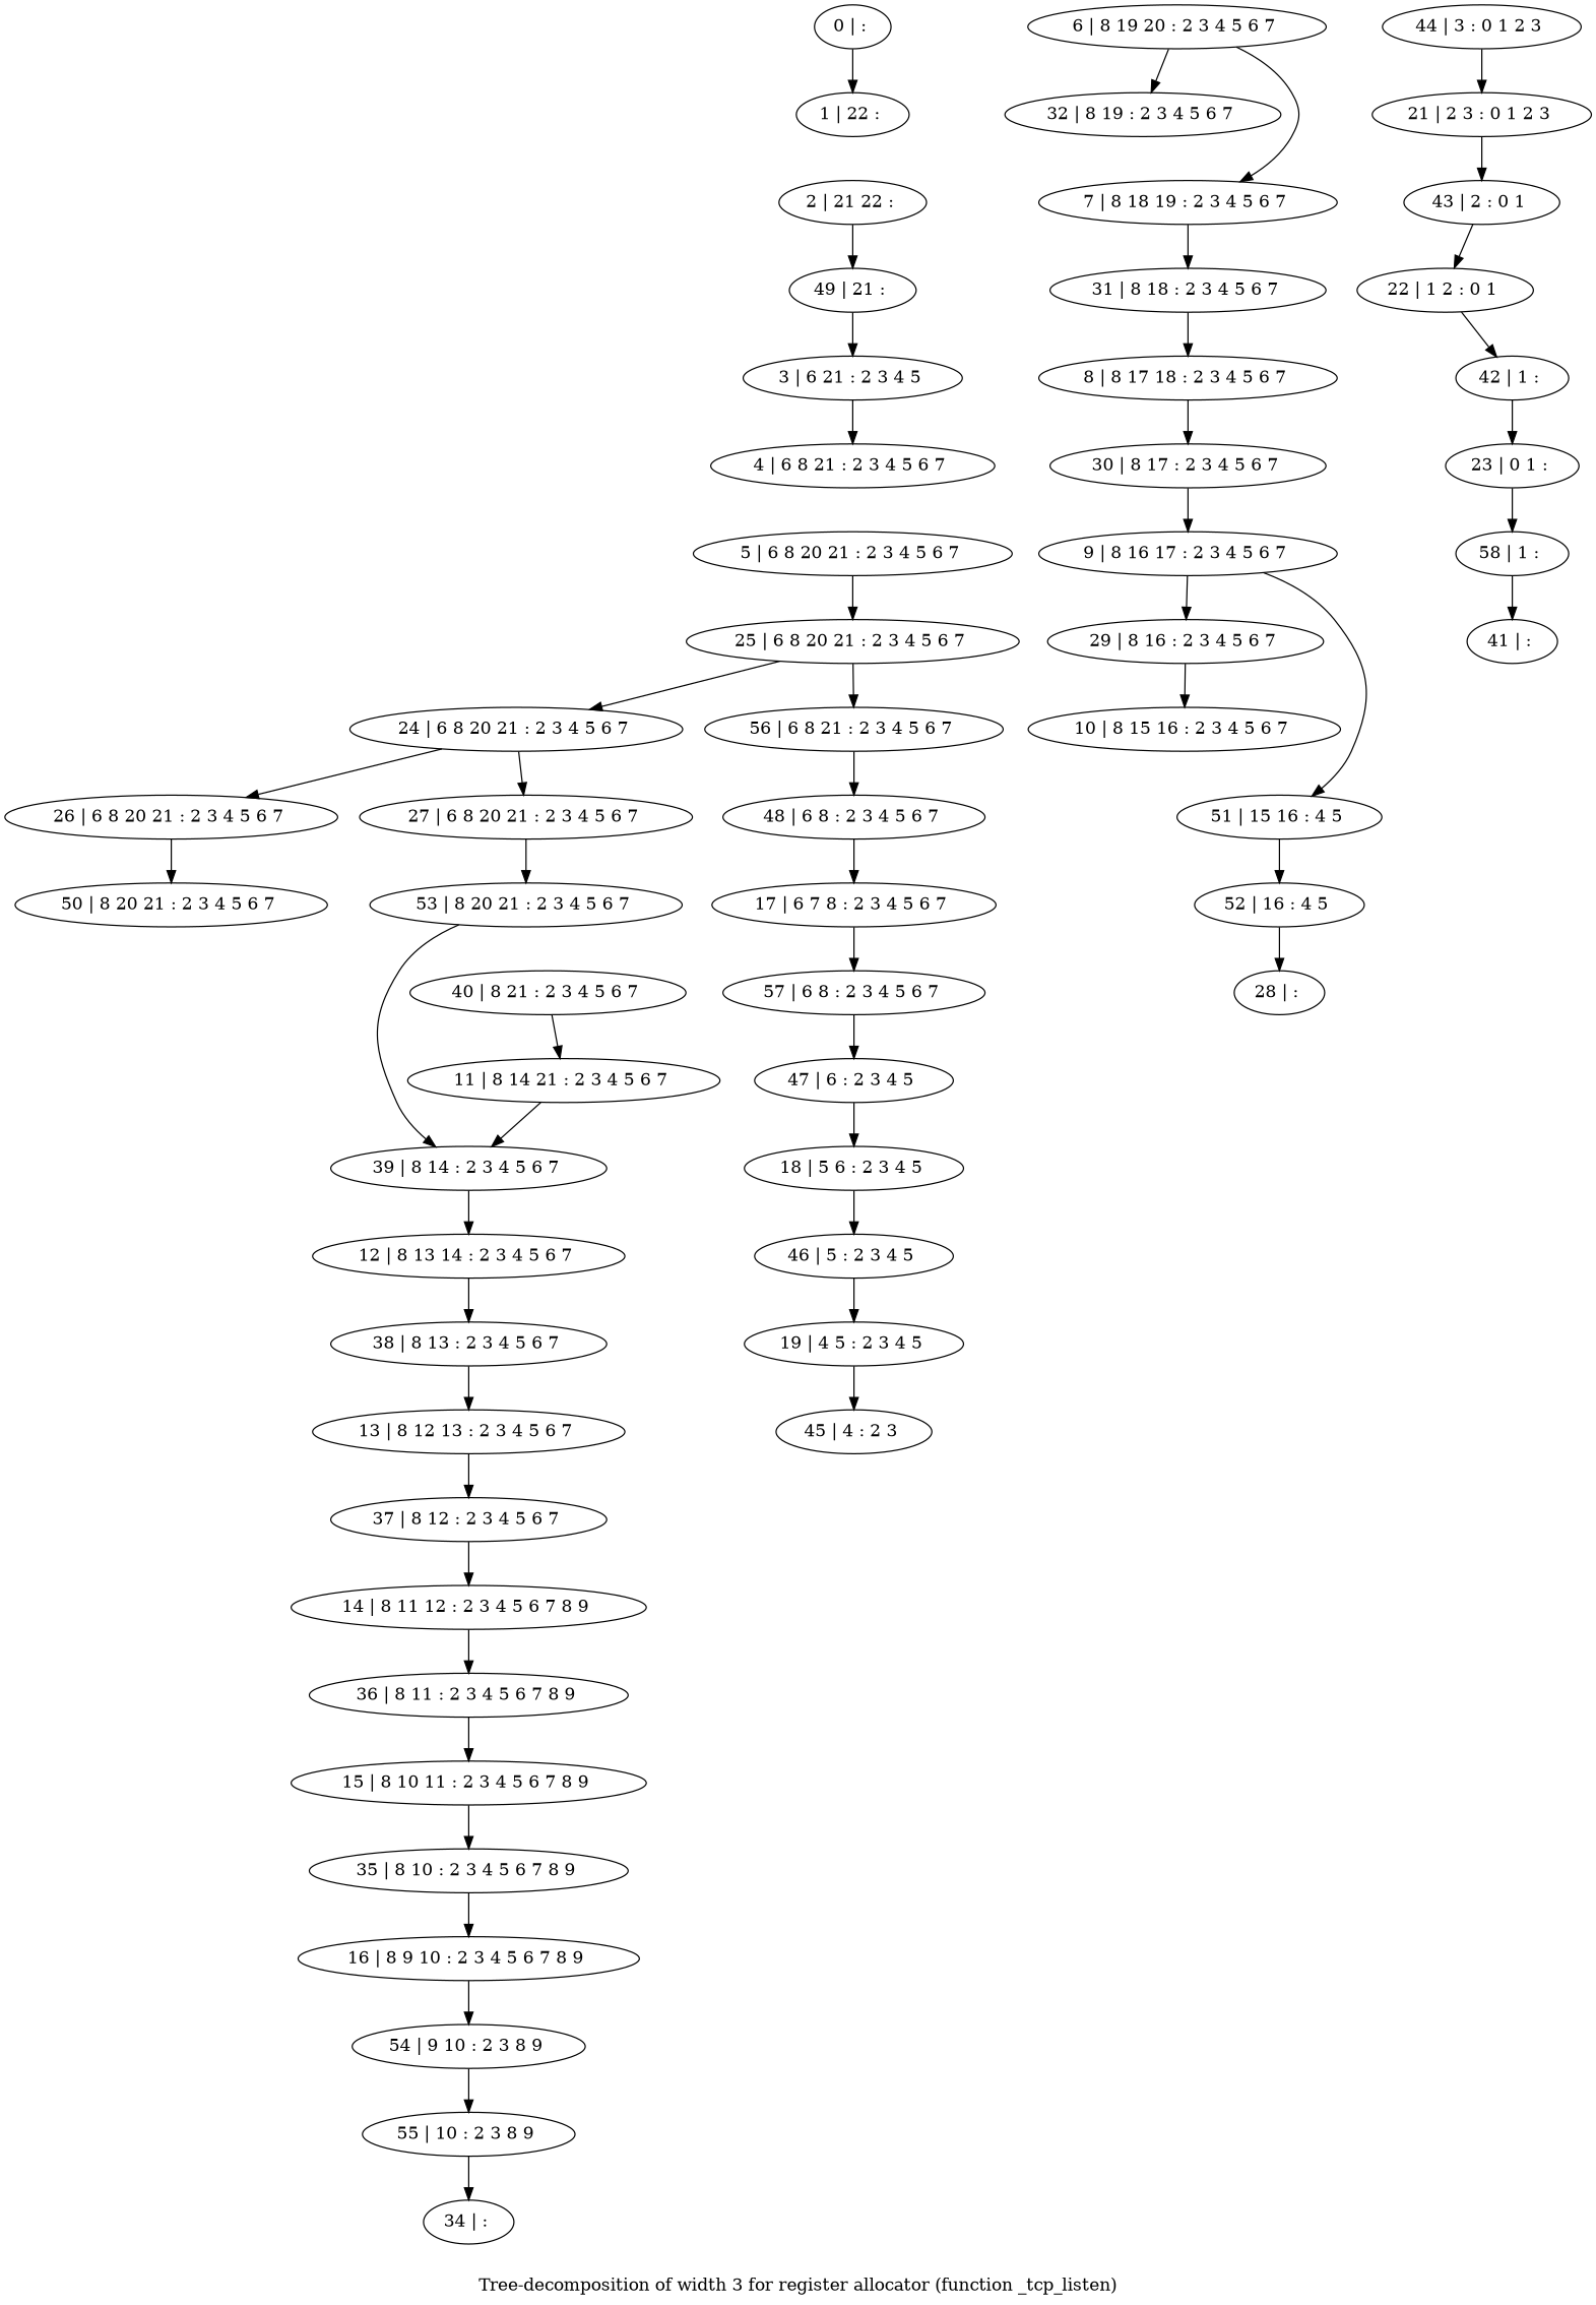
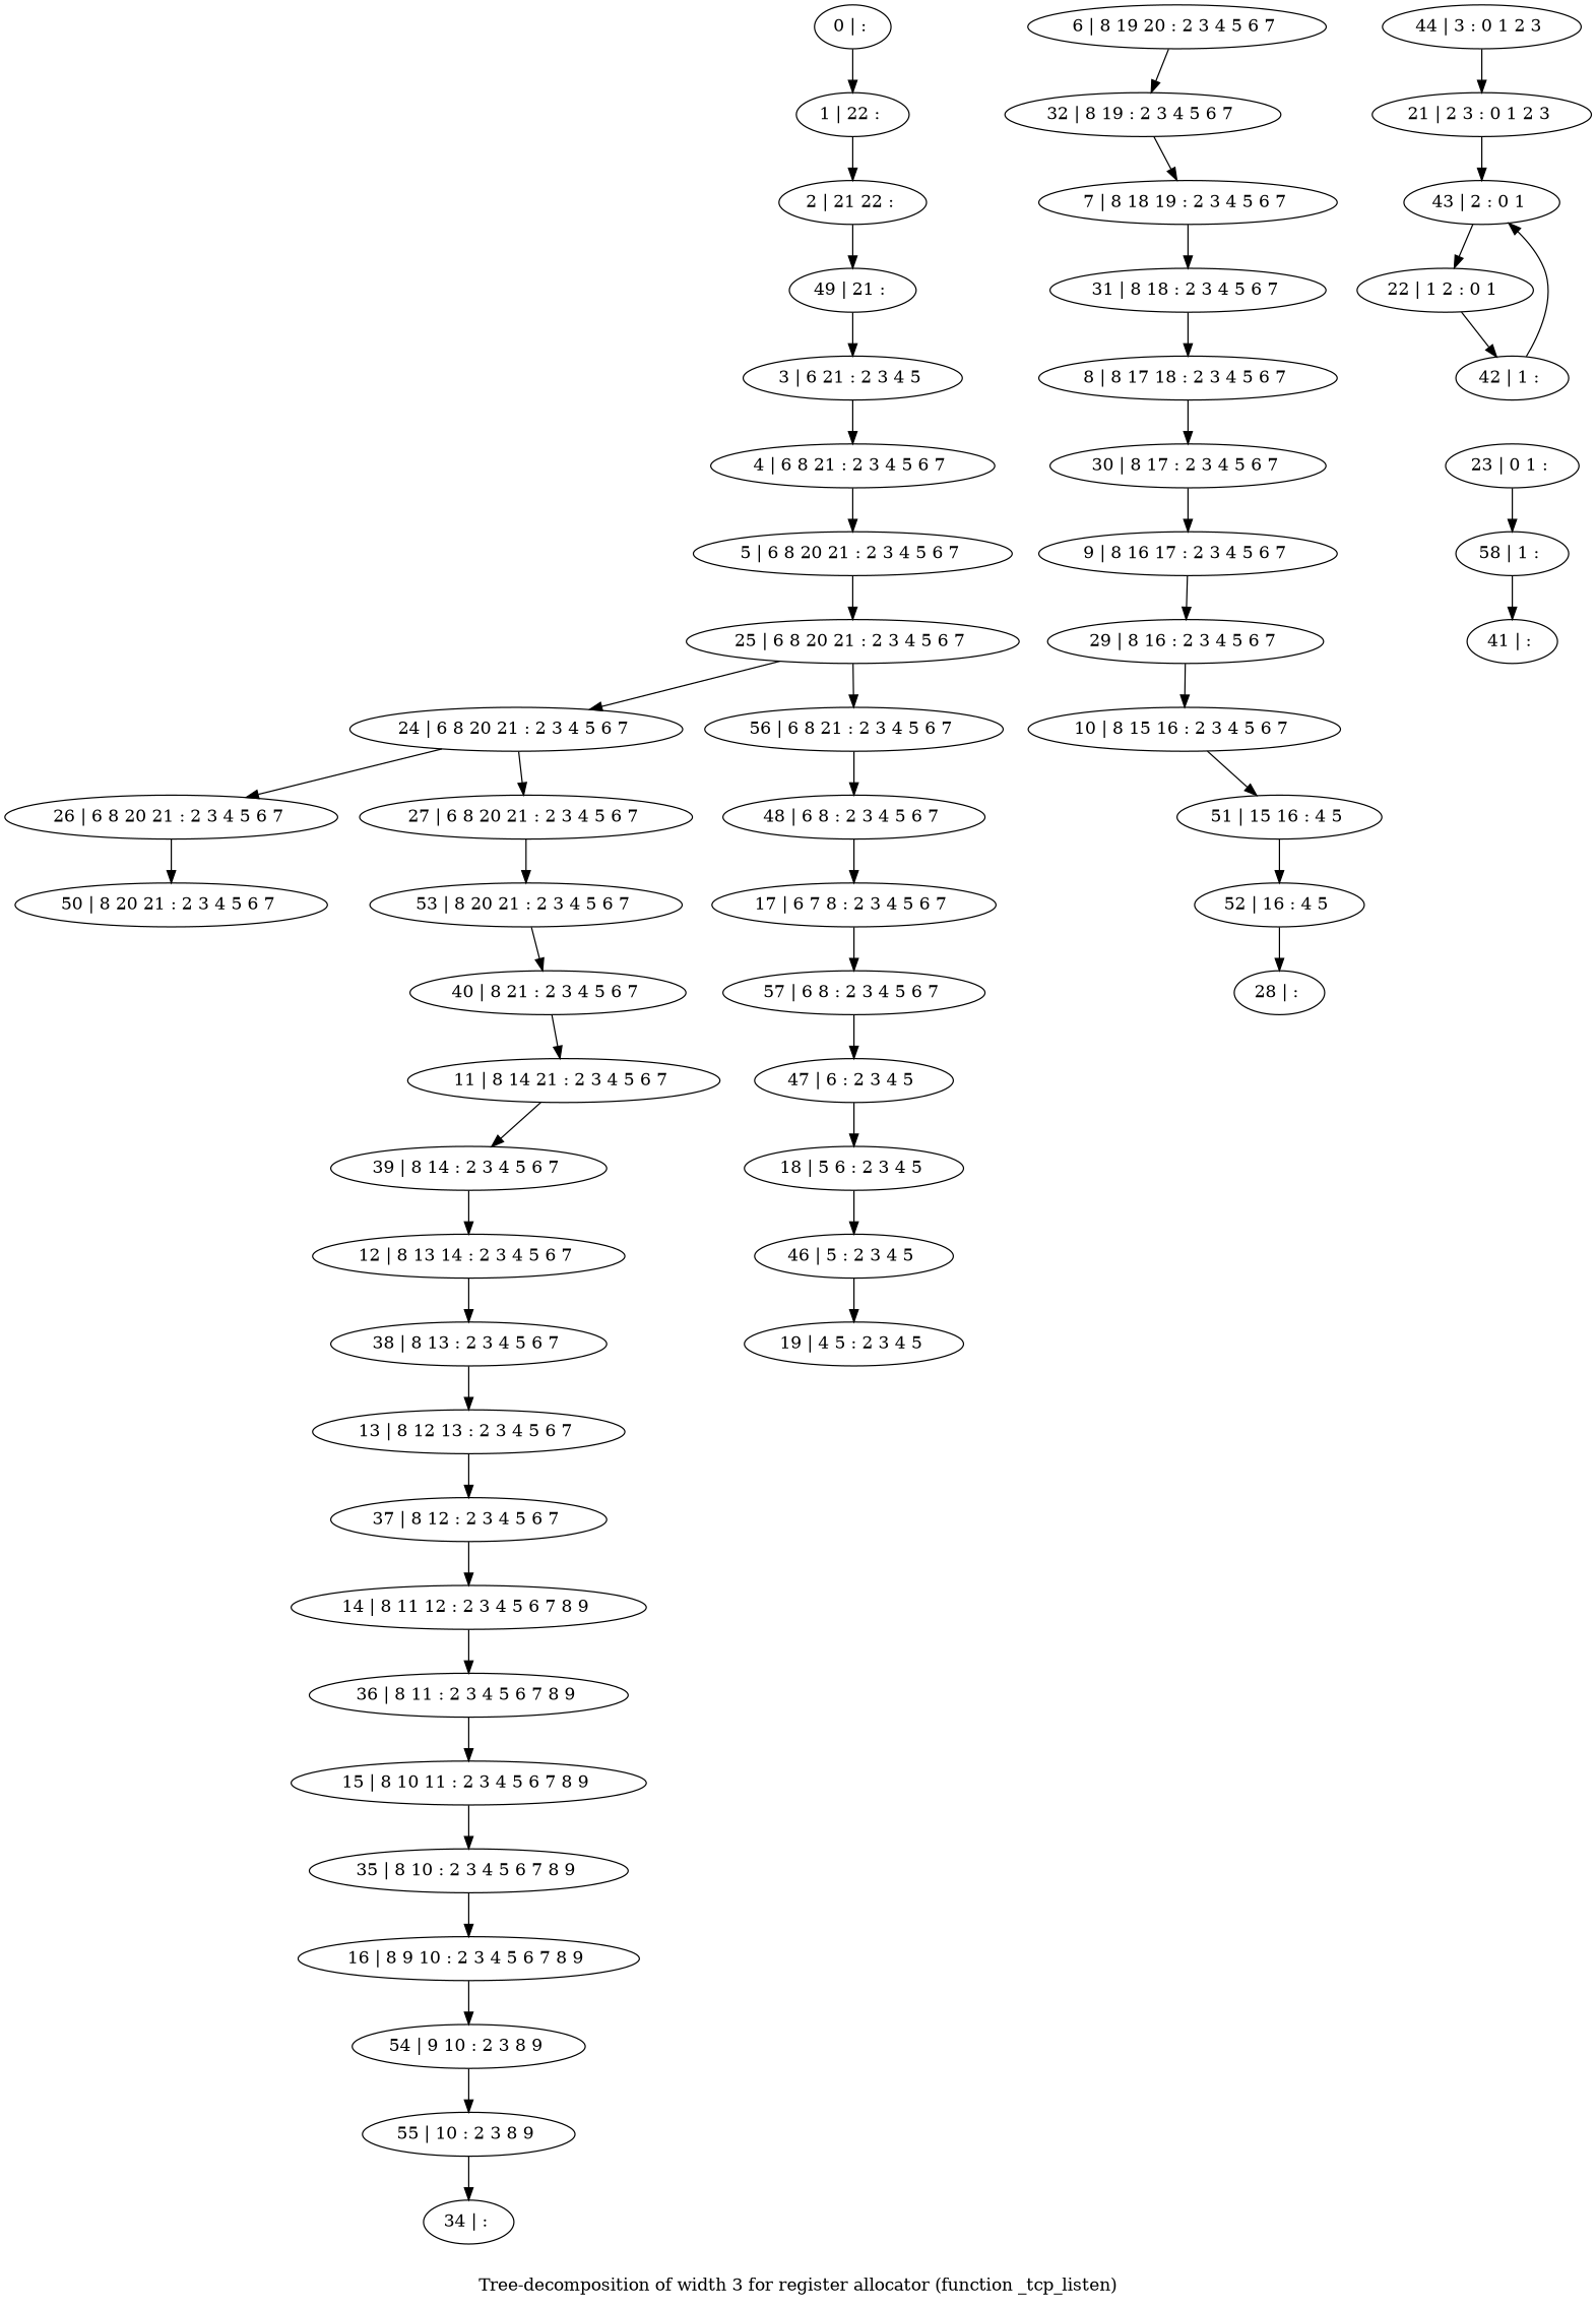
  digraph {
    label="Tree-decomposition of width 3 for register allocator (function _tcp_listen)"
    n1 [label="0 | : "]
    n2 [label="1 | 22 : "]
    n3 [label="2 | 21 22 : "]
    n4 [label="49 | 21 : "]
    n5 [label="3 | 6 21 : 2 3 4 5 "]
    n6 [label="4 | 6 8 21 : 2 3 4 5 6 7 "]
    n7 [label="5 | 6 8 20 21 : 2 3 4 5 6 7 "]
    n8 [label="25 | 6 8 20 21 : 2 3 4 5 6 7 "]
    n9 [label="24 | 6 8 20 21 : 2 3 4 5 6 7 "]
    n10 [label="26 | 6 8 20 21 : 2 3 4 5 6 7 "]
    n11 [label="27 | 6 8 20 21 : 2 3 4 5 6 7 "]
    n12 [label="56 | 6 8 21 : 2 3 4 5 6 7 "]
    n13 [label="6 | 8 19 20 : 2 3 4 5 6 7 "]
    n14 [label="32 | 8 19 : 2 3 4 5 6 7 "]
    n15 [label="7 | 8 18 19 : 2 3 4 5 6 7 "]
    n16 [label="31 | 8 18 : 2 3 4 5 6 7 "]
    n17 [label="8 | 8 17 18 : 2 3 4 5 6 7 "]
    n18 [label="30 | 8 17 : 2 3 4 5 6 7 "]
    n19 [label="9 | 8 16 17 : 2 3 4 5 6 7 "]
    n20 [label="29 | 8 16 : 2 3 4 5 6 7 "]
    n21 [label="10 | 8 15 16 : 2 3 4 5 6 7 "]
    n22 [label="51 | 15 16 : 4 5 "]
    n23 [label="52 | 16 : 4 5 "]
    n24 [label="11 | 8 14 21 : 2 3 4 5 6 7 "]
    n25 [label="39 | 8 14 : 2 3 4 5 6 7 "]
    n26 [label="12 | 8 13 14 : 2 3 4 5 6 7 "]
    n27 [label="38 | 8 13 : 2 3 4 5 6 7 "]
    n28 [label="13 | 8 12 13 : 2 3 4 5 6 7 "]
    n29 [label="37 | 8 12 : 2 3 4 5 6 7 "]
    n30 [label="14 | 8 11 12 : 2 3 4 5 6 7 8 9 "]
    n31 [label="36 | 8 11 : 2 3 4 5 6 7 8 9 "]
    n32 [label="15 | 8 10 11 : 2 3 4 5 6 7 8 9 "]
    n33 [label="35 | 8 10 : 2 3 4 5 6 7 8 9 "]
    n34 [label="16 | 8 9 10 : 2 3 4 5 6 7 8 9 "]
    n35 [label="54 | 9 10 : 2 3 8 9 "]
    n36 [label="55 | 10 : 2 3 8 9 "]
    n37 [label="17 | 6 7 8 : 2 3 4 5 6 7 "]
    n38 [label="57 | 6 8 : 2 3 4 5 6 7 "]
    n39 [label="47 | 6 : 2 3 4 5 "]
    n40 [label="18 | 5 6 : 2 3 4 5 "]
    n41 [label="46 | 5 : 2 3 4 5 "]
    n42 [label="19 | 4 5 : 2 3 4 5 "]
-   n43 [label="45 | 4 : 2 3 "]
    n44 [label="44 | 3 : 0 1 2 3 "]
    n45 [label="21 | 2 3 : 0 1 2 3 "]
    n46 [label="43 | 2 : 0 1 "]
    n47 [label="22 | 1 2 : 0 1 "]
    n48 [label="42 | 1 : "]
    n49 [label="23 | 0 1 : "]
    n50 [label="58 | 1 : "]
    n51 [label="41 | : "]
    n52 [label="50 | 8 20 21 : 2 3 4 5 6 7 "]
    n53 [label="53 | 8 20 21 : 2 3 4 5 6 7 "]
    n54 [label="48 | 6 8 : 2 3 4 5 6 7 "]
    n55 [label="40 | 8 21 : 2 3 4 5 6 7 "]
    n56 [label="28 | : "]
    n57 [label="34 | : "]
    n1 -> n2
+   n2 -> n3
    n3 -> n4
    n4 -> n5
    n5 -> n6
+   n6 -> n7
    n7 -> n8
    n8 -> n9
    n8 -> n12
    n9 -> n10
    n9 -> n11
    n10 -> n52
    n11 -> n53
    n12 -> n54
    n13 -> n14
-   n13 -> n15
+   n14 -> n15
    n15 -> n16
    n16 -> n17
    n17 -> n18
    n18 -> n19
    n19 -> n20
    n20 -> n21
-   n19 -> n22
+   n21 -> n22
    n22 -> n23
    n23 -> n56
    n24 -> n25
    n25 -> n26
    n26 -> n27
    n27 -> n28
    n28 -> n29
    n29 -> n30
    n30 -> n31
    n31 -> n32
    n32 -> n33
    n33 -> n34
    n34 -> n35
    n35 -> n36
    n36 -> n57
    n37 -> n38
    n38 -> n39
    n39 -> n40
    n40 -> n41
    n41 -> n42
-   n42 -> n43
    n44 -> n45
    n45 -> n46
    n46 -> n47
    n47 -> n48
-   n48 -> n49
+   n48 -> n46
    n49 -> n50
    n50 -> n51
-   n53 -> n25
+   n53 -> n55
    n54 -> n37
    n55 -> n24
  }
